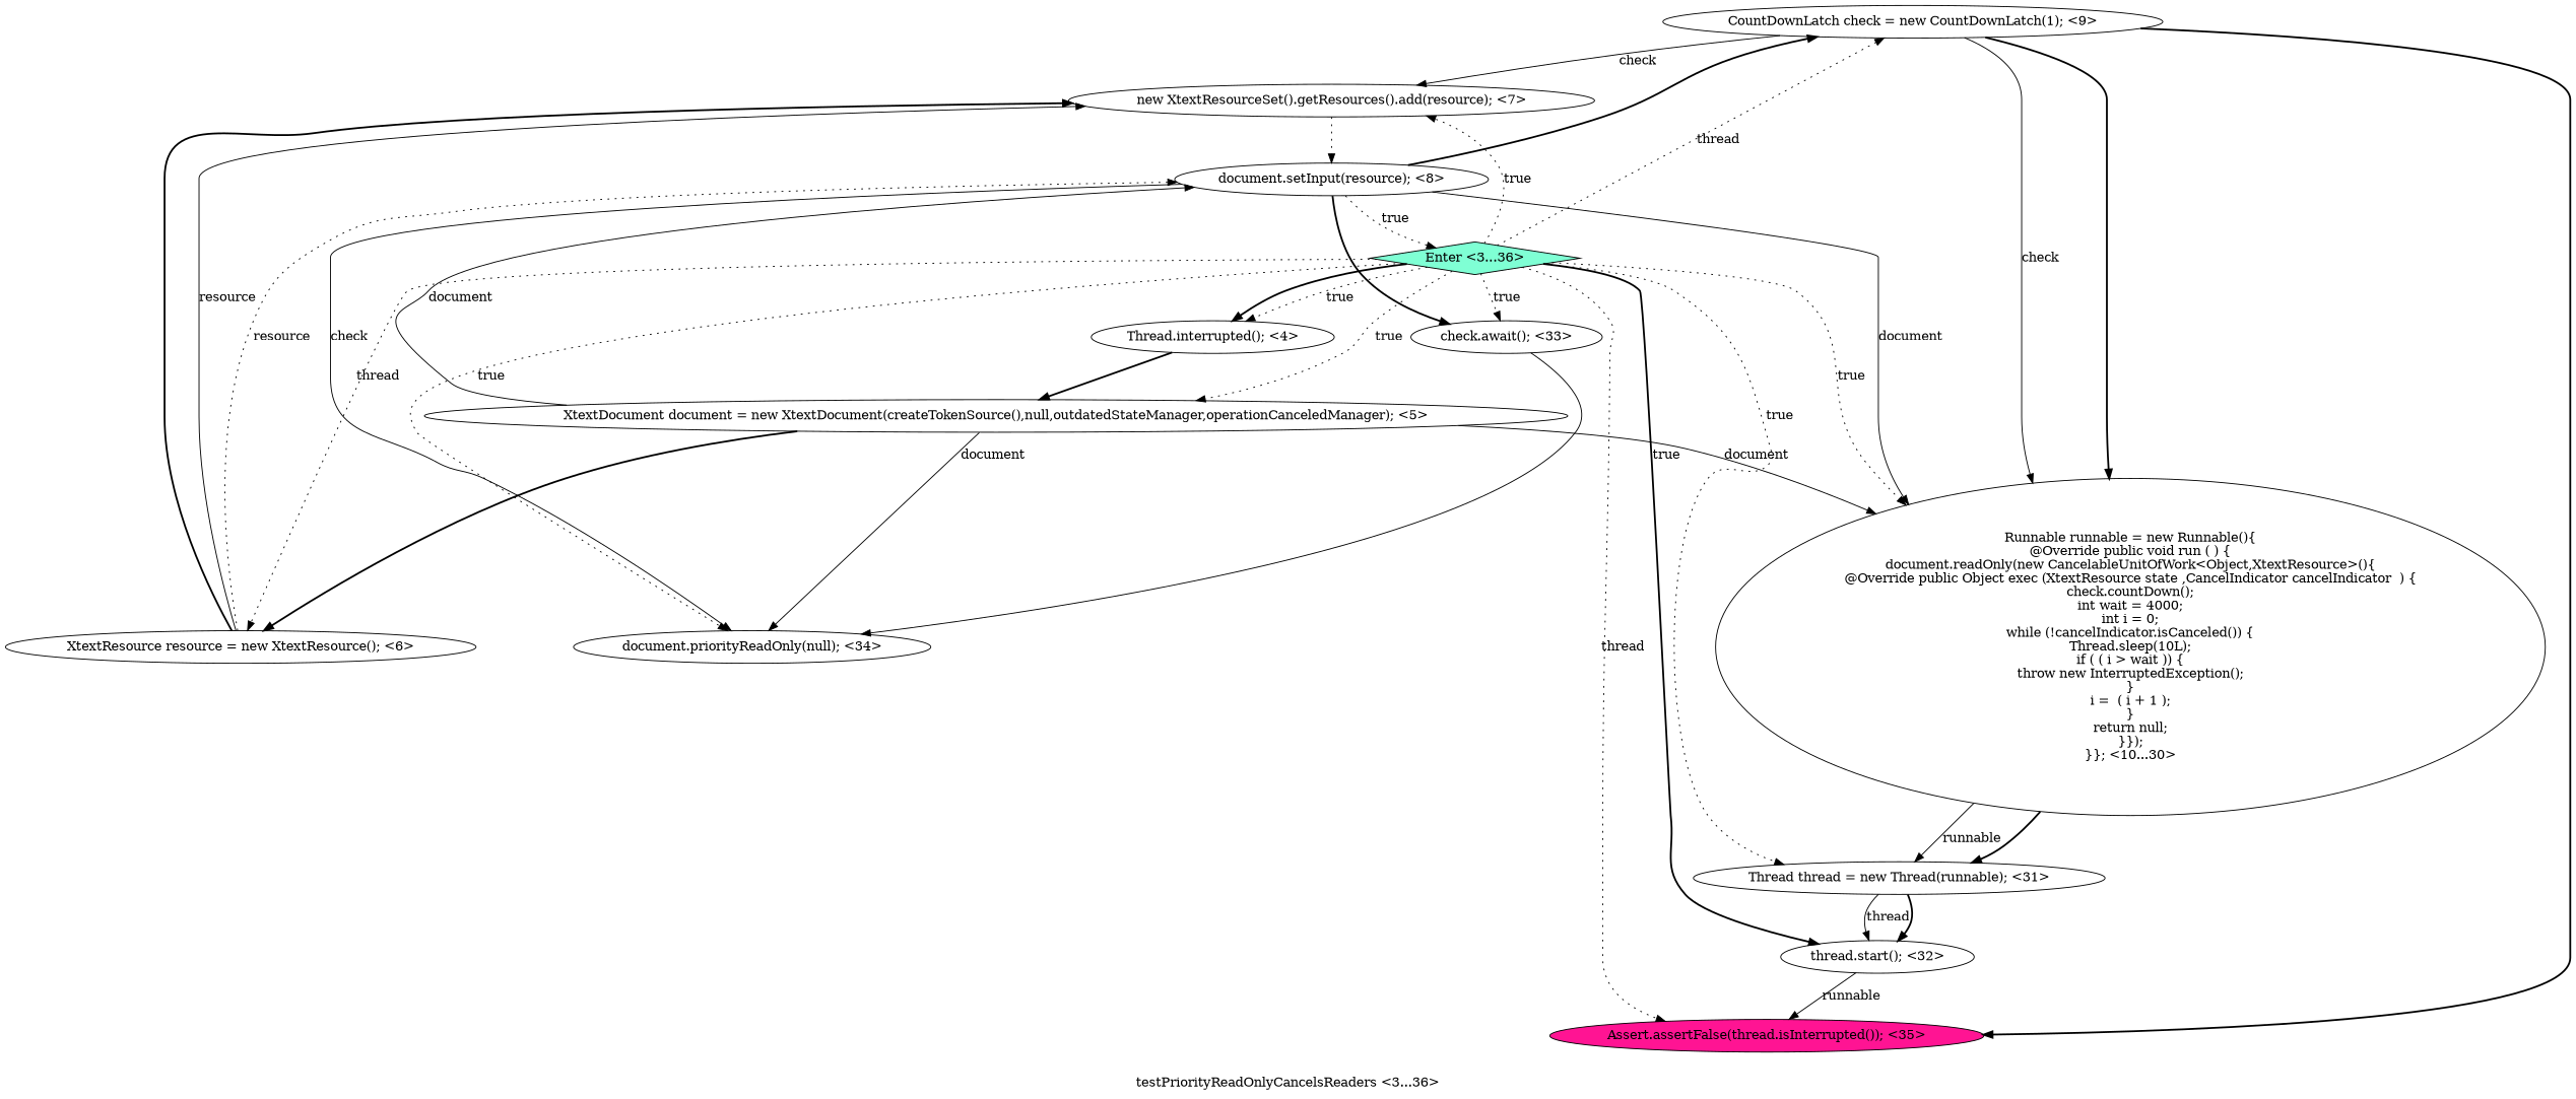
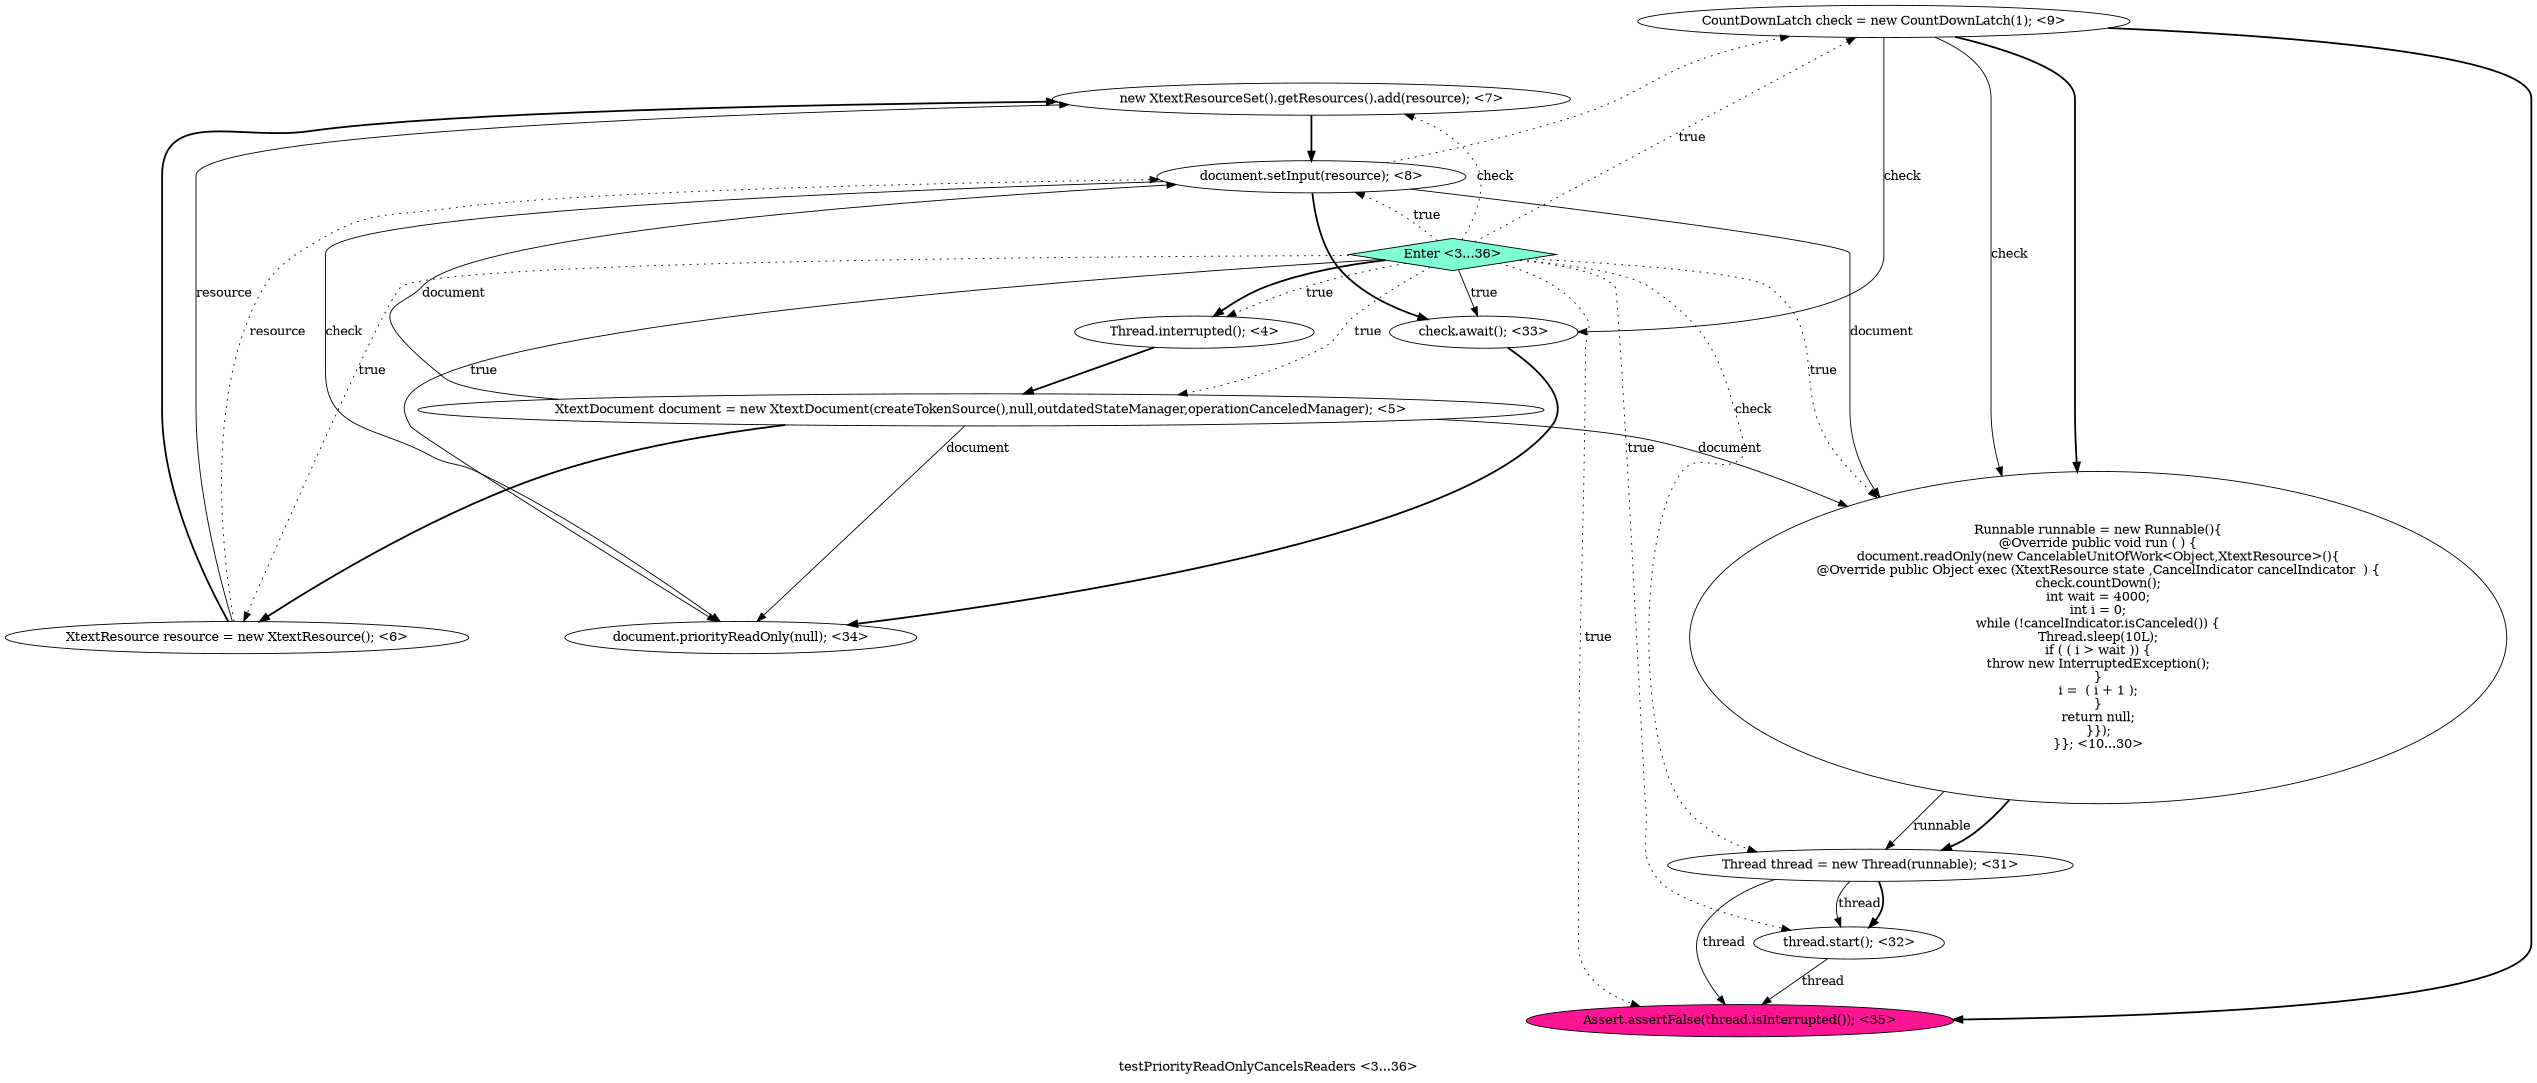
  digraph {
    label="testPriorityReadOnlyCancelsReaders <3...36>"
    node [fillcolor=white shape=ellipse style=filled]
    edge [style=dotted]
    n1 [label="Runnable runnable = new Runnable(){\n@Override public void run ( ) {\ndocument.readOnly(new CancelableUnitOfWork<Object,XtextResource>(){\n@Override public Object exec (XtextResource state ,CancelIndicator cancelIndicator  ) {\ncheck.countDown();\nint wait = 4000;\nint i = 0;\nwhile (!cancelIndicator.isCanceled()) {\nThread.sleep(10L);\nif ( ( i > wait )) {\nthrow new InterruptedException();\n}\ni =  ( i + 1 );\n}\nreturn null;\n}});\n}}; <10...30>"]
    n2 [label="Thread thread = new Thread(runnable); <31>"]
    n3 [label="thread.start(); <32>"]
    n4 [fillcolor=deeppink label="Assert.assertFalse(thread.isInterrupted()); <35>"]
    n5 [label="XtextDocument document = new XtextDocument(createTokenSource(),null,outdatedStateManager,operationCanceledManager); <5>"]
    n6 [label="document.priorityReadOnly(null); <34>"]
    n7 [label="XtextResource resource = new XtextResource(); <6>"]
    n8 [label="document.setInput(resource); <8>"]
    n9 [label="new XtextResourceSet().getResources().add(resource); <7>"]
    n10 [label="check.await(); <33>"]
    n11 [label="CountDownLatch check = new CountDownLatch(1); <9>"]
    n12 [fillcolor=aquamarine label="Enter <3...36>" shape=diamond]
    n13 [label="Thread.interrupted(); <4>"]
    n1 -> n2 [label=runnable style=solid]
    n1 -> n2 [style=bold]
    n2 -> n3 [label=thread style=solid]
    n2 -> n3 [style=bold]
-   n3 -> n4 [label=runnable style=solid]
+   n2 -> n4 [label=thread style=solid]
+   n3 -> n4 [label=thread style=solid]
    n5 -> n1 [label=document style=solid]
    n5 -> n6 [label=document style=solid]
    n5 -> n7 [style=bold]
    n5 -> n8 [label=document style=solid]
    n7 -> n8 [label=resource]
    n7 -> n9 [label=resource style=solid]
    n7 -> n9 [style=bold]
    n8 -> n1 [label=document style=solid]
    n8 -> n6 [label=check style=solid]
    n8 -> n10 [style=bold]
-   n8 -> n11 [style=bold]
-   n9 -> n8
-   n10 -> n6 [style=solid]
+   n8 -> n11
+   n9 -> n8 [style=bold]
+   n10 -> n6 [style=bold]
    n11 -> n1 [label=check style=solid]
    n11 -> n1 [style=bold]
    n11 -> n4 [style=bold]
-   n11 -> n9 [label=check style=solid]
+   n11 -> n10 [label=check style=solid]
    n12 -> n1 [label=true]
-   n12 -> n2 [label=true]
-   n12 -> n3 [label=true style=bold]
-   n12 -> n4 [label=thread]
+   n12 -> n2 [label=check]
+   n12 -> n3 [label=true]
+   n12 -> n4 [label=true]
    n12 -> n5 [label=true]
-   n12 -> n6 [label=true]
-   n12 -> n7 [label=thread]
-   n8 -> n12 [label=true]
-   n12 -> n9 [label=true]
-   n12 -> n10 [label=true]
-   n12 -> n11 [label=thread]
+   n12 -> n6 [label=true style=solid]
+   n12 -> n7 [label=true]
+   n12 -> n8 [label=true]
+   n12 -> n9 [label=check]
+   n12 -> n10 [label=true style=solid]
+   n12 -> n11 [label=true]
    n12 -> n13 [label=true]
    n12 -> n13 [style=bold]
    n13 -> n5 [style=bold]
  }
